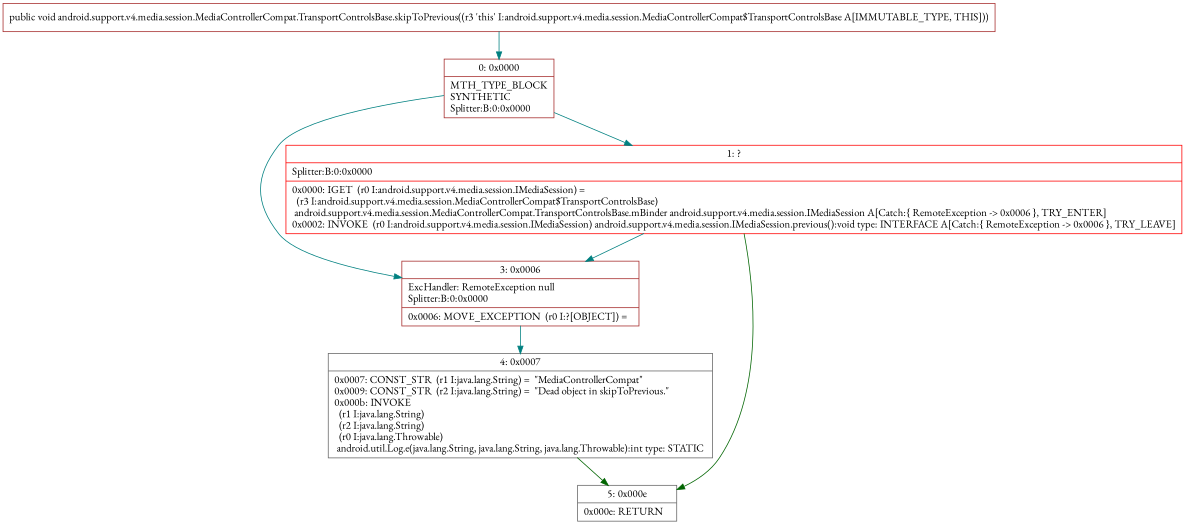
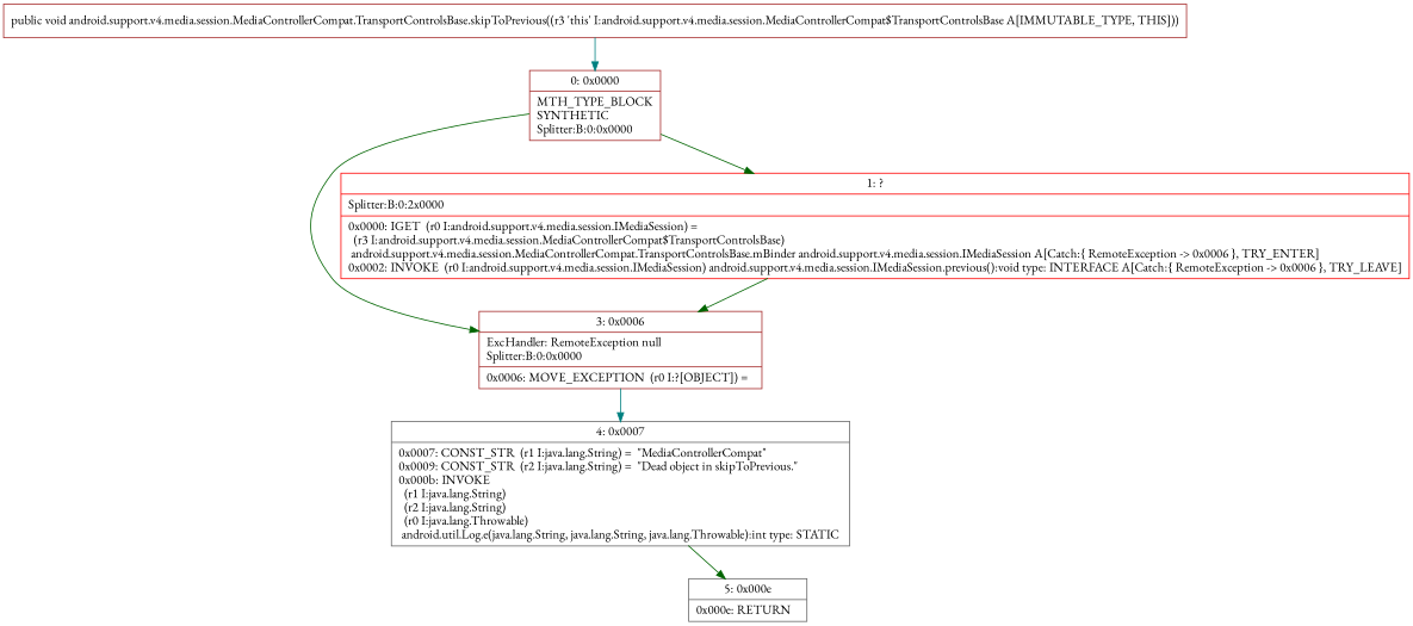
  digraph {
    fontname="EB Garamond"
    node [color=brown fontname="EB Garamond" shape=record]
    edge [color=darkgreen fontname="EB Garamond"]
    n1 [label="{0\:\ 0x0000|MTH_TYPE_BLOCK\lSYNTHETIC\lSplitter:B:0:0x0000\l}"]
-   n2 [color=red label="{1\:\ ?|Splitter:B:0:0x0000\l|0x0000: IGET  (r0 I:android.support.v4.media.session.IMediaSession) = \l  (r3 I:android.support.v4.media.session.MediaControllerCompat$TransportControlsBase)\l android.support.v4.media.session.MediaControllerCompat.TransportControlsBase.mBinder android.support.v4.media.session.IMediaSession A[Catch:\{ RemoteException \-\> 0x0006 \}, TRY_ENTER]\l0x0002: INVOKE  (r0 I:android.support.v4.media.session.IMediaSession) android.support.v4.media.session.IMediaSession.previous():void type: INTERFACE A[Catch:\{ RemoteException \-\> 0x0006 \}, TRY_LEAVE]\l}"]
+   n2 [color=red label="{1\:\ ?|Splitter:B:0:2x0000\l|0x0000: IGET  (r0 I:android.support.v4.media.session.IMediaSession) = \l  (r3 I:android.support.v4.media.session.MediaControllerCompat$TransportControlsBase)\l android.support.v4.media.session.MediaControllerCompat.TransportControlsBase.mBinder android.support.v4.media.session.IMediaSession A[Catch:\{ RemoteException \-\> 0x0006 \}, TRY_ENTER]\l0x0002: INVOKE  (r0 I:android.support.v4.media.session.IMediaSession) android.support.v4.media.session.IMediaSession.previous():void type: INTERFACE A[Catch:\{ RemoteException \-\> 0x0006 \}, TRY_LEAVE]\l}"]
    n3 [label="{3\:\ 0x0006|ExcHandler: RemoteException null\lSplitter:B:0:0x0000\l|0x0006: MOVE_EXCEPTION  (r0 I:?[OBJECT]) =  \l}"]
    n4 [color=gray40 label="{5\:\ 0x000e|0x000e: RETURN   \l}"]
    n5 [color=gray40 label="{4\:\ 0x0007|0x0007: CONST_STR  (r1 I:java.lang.String) =  \"MediaControllerCompat\" \l0x0009: CONST_STR  (r2 I:java.lang.String) =  \"Dead object in skipToPrevious.\" \l0x000b: INVOKE  \l  (r1 I:java.lang.String)\l  (r2 I:java.lang.String)\l  (r0 I:java.lang.Throwable)\l android.util.Log.e(java.lang.String, java.lang.String, java.lang.Throwable):int type: STATIC \l}"]
    n6 [label="{public void android.support.v4.media.session.MediaControllerCompat.TransportControlsBase.skipToPrevious((r3 'this' I:android.support.v4.media.session.MediaControllerCompat$TransportControlsBase A[IMMUTABLE_TYPE, THIS])) }"]
-   n1 -> n2 [color=teal]
-   n1 -> n3 [color=teal]
-   n2 -> n3 [color=teal]
-   n2 -> n4
+   n1 -> n2
+   n1 -> n3
+   n2 -> n3
    n3 -> n5 [color=teal]
    n5 -> n4
    n6 -> n1 [color=teal]
  }
